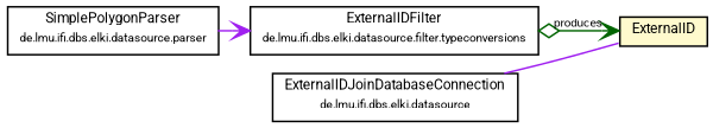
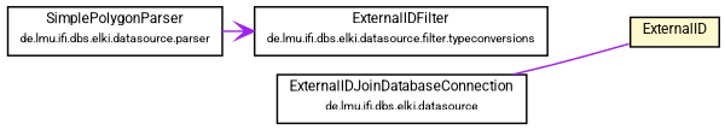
  digraph {
    fontname="Liberation Sans"
    nodesep=0.15
    rankdir=LR
    ranksep=0.25
    node [fontcolor=black fontname="Liberation Sans" fontsize=8 margin=0 shape=plaintext]
    edge [arrowhead=open color=purple fontname="Liberation Sans" fontsize=7 labelfontname=Roboto labelfontsize=7]
    n1 [height=0 label=<<table title="de.lmu.ifi.dbs.elki.data.ExternalID" border="0" cellborder="1" cellspacing="0" cellpadding="2" bgcolor="lemonChiffon" href="ExternalID.html" target="_parent"> 		<tr><td><table border="0" cellspacing="0" cellpadding="1"> 		<tr><td align="center" balign="center"> <font face="Roboto">ExternalID</font> </td></tr> 		</table></td></tr> 		</table>> width=0]
    n2 [height=0 label=<<table title="de.lmu.ifi.dbs.elki.datasource.filter.typeconversions.ExternalIDFilter" border="0" cellborder="1" cellspacing="0" cellpadding="2" href="../datasource/filter/typeconversions/ExternalIDFilter.html" target="_parent"> 		<tr><td><table border="0" cellspacing="0" cellpadding="1"> 		<tr><td align="center" balign="center"> <font face="Roboto">ExternalIDFilter</font> </td></tr> 		<tr><td align="center" balign="center"> <font face="Roboto" point-size="7.0">de.lmu.ifi.dbs.elki.datasource.filter.typeconversions</font> </td></tr> 		</table></td></tr> 		</table>> width=0]
    n3 [height=0 label=<<table title="de.lmu.ifi.dbs.elki.datasource.parser.SimplePolygonParser" border="0" cellborder="1" cellspacing="0" cellpadding="2" href="../datasource/parser/SimplePolygonParser.html" target="_parent"> 		<tr><td><table border="0" cellspacing="0" cellpadding="1"> 		<tr><td align="center" balign="center"> <font face="Roboto">SimplePolygonParser</font> </td></tr> 		<tr><td align="center" balign="center"> <font face="Roboto" point-size="7.0">de.lmu.ifi.dbs.elki.datasource.parser</font> </td></tr> 		</table></td></tr> 		</table>> width=0]
    n4 [height=0 label=<<table title="de.lmu.ifi.dbs.elki.datasource.ExternalIDJoinDatabaseConnection" border="0" cellborder="1" cellspacing="0" cellpadding="2" href="../datasource/ExternalIDJoinDatabaseConnection.html" target="_parent"> 		<tr><td><table border="0" cellspacing="0" cellpadding="1"> 		<tr><td align="center" balign="center"> <font face="Roboto">ExternalIDJoinDatabaseConnection</font> </td></tr> 		<tr><td align="center" balign="center"> <font face="Roboto" point-size="7.0">de.lmu.ifi.dbs.elki.datasource</font> </td></tr> 		</table></td></tr> 		</table>> width=0]
-   n2 -> n1 [arrowtail=ediamond color=darkgreen dir=both label=produces weight=3]
    n3 -> n2 [weight=1]
    n4 -> n1 [arrowhead=none weight=2]
  }
